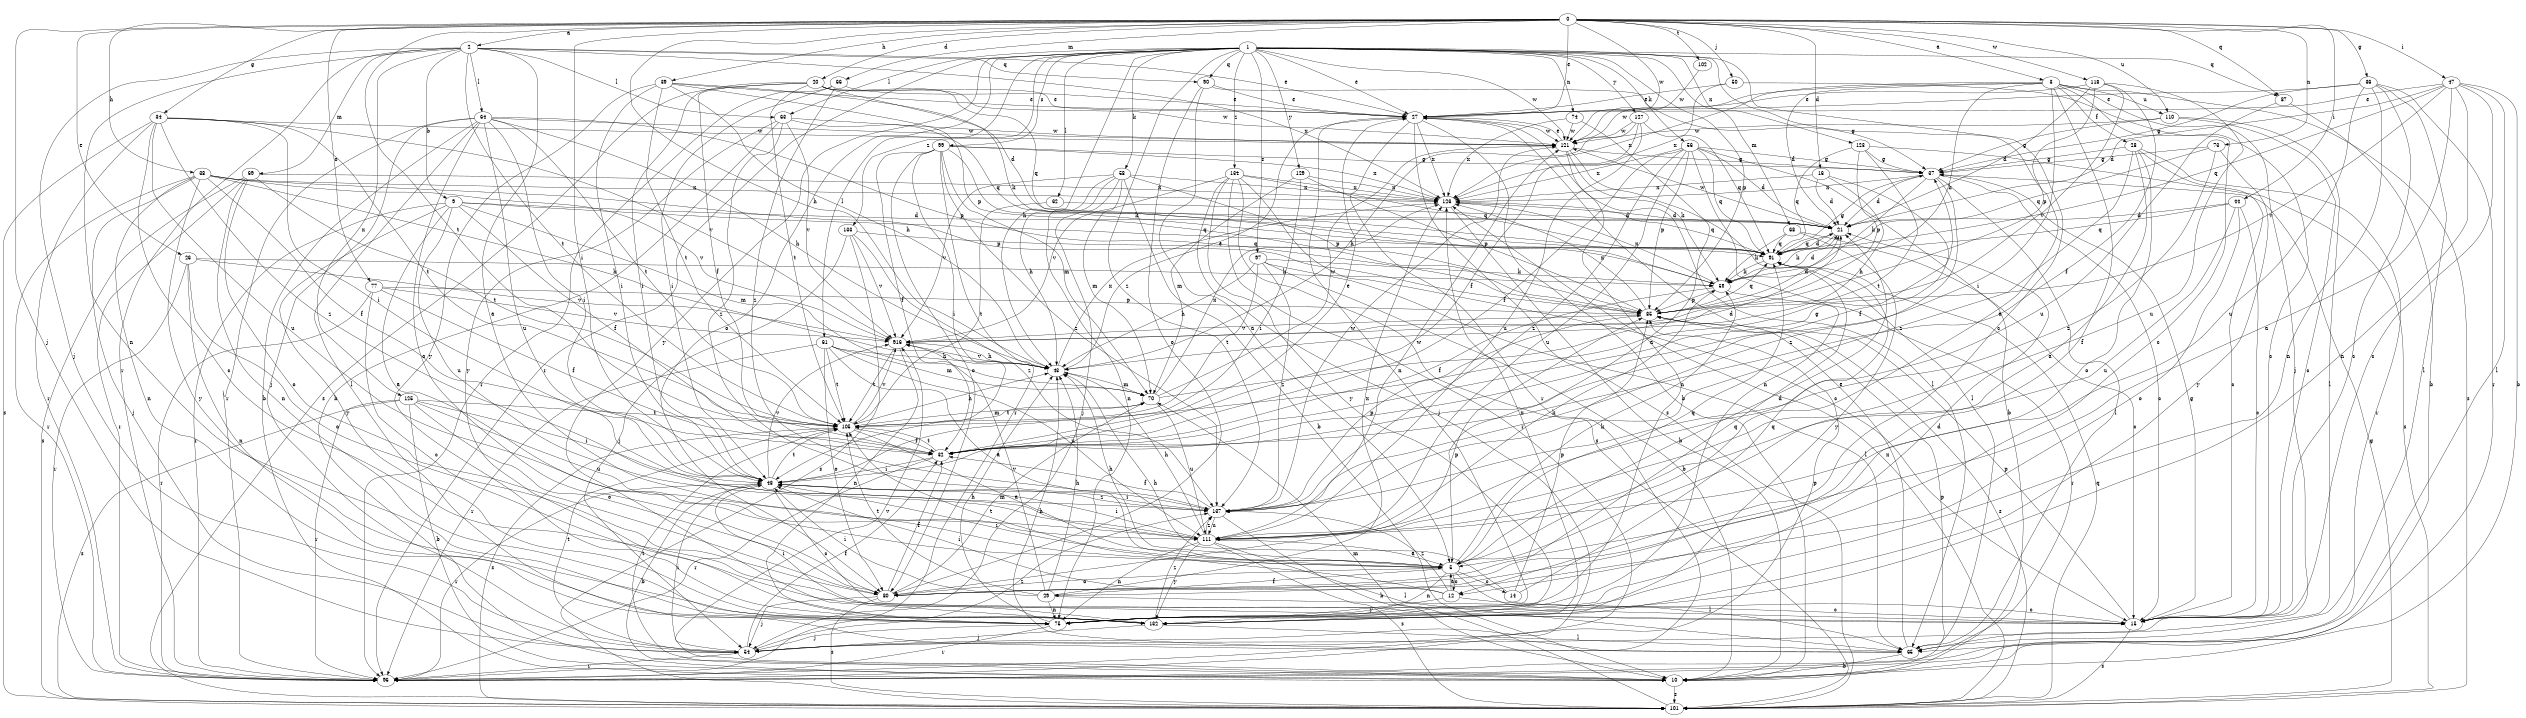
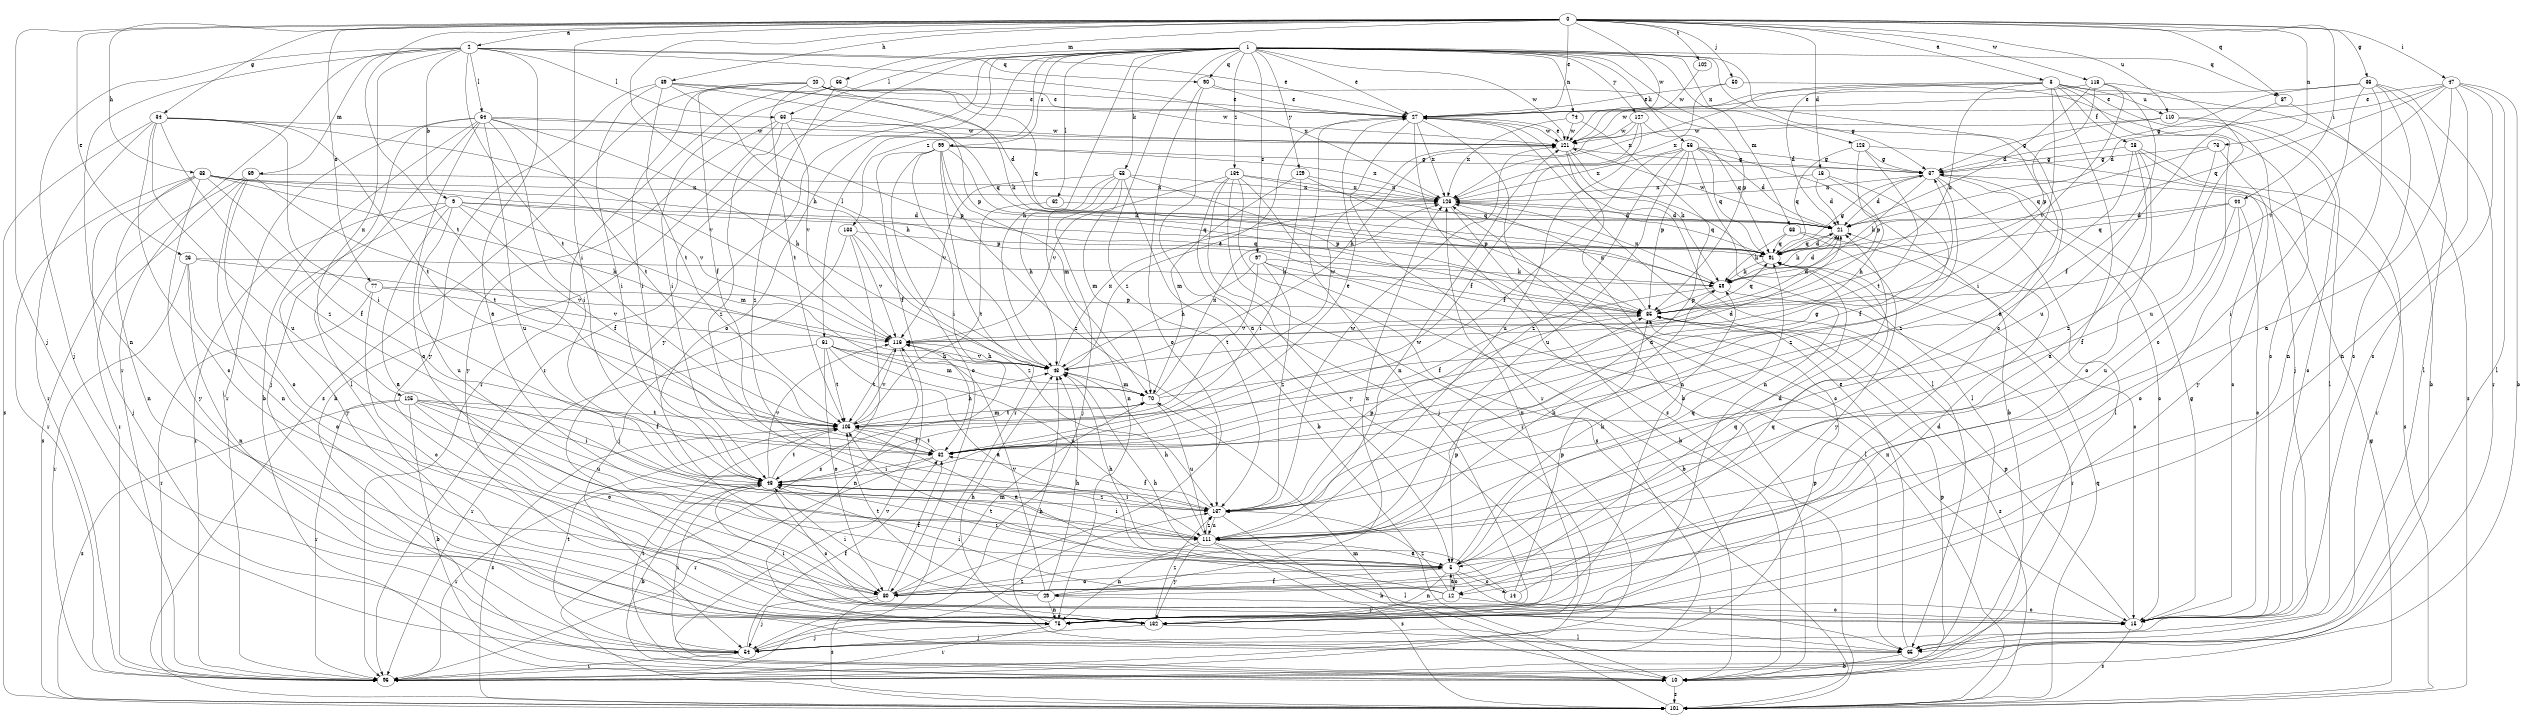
  strict digraph {
    0
    2
    3
    16
    20
    26
    27
    34
    36
    38
    39
    43
    44
    47
    48
    50
    54
    66
    73
    77
    87
    102
    105
    110
    118
    121
    5
    63
    90
    96
    9
    64
    69
    75
    125
    126
    12
    21
    28
    29
    59
    101
    32
    91
    80
-   116 [label=916]
+   116
    65
    10
    137
    111
    15
    37
    85
    132
    70
    1
    56
    58
    61
    62
    68
    74
    97
    99
    123
    127
    129
    133
    134
    14
    0 -> 2 [label=a]
    0 -> 3 [label=a]
    0 -> 16 [label=d]
-   0 -> 20 [label=d]
    0 -> 26 [label=e]
    0 -> 27 [label=e]
    0 -> 34 [label=g]
    0 -> 36 [label=g]
    0 -> 38 [label=h]
    0 -> 39 [label=h]
    0 -> 43 [label=h]
    0 -> 44 [label=i]
    0 -> 47 [label=i]
    0 -> 48 [label=i]
    0 -> 50 [label=j]
    0 -> 54 [label=j]
    0 -> 66 [label=m]
    0 -> 73 [label=n]
    0 -> 77 [label=o]
    0 -> 87 [label=q]
    0 -> 102 [label=t]
    0 -> 105 [label=t]
    0 -> 110 [label=u]
    0 -> 118 [label=w]
    0 -> 121 [label=w]
    2 -> 27 [label=e]
    2 -> 54 [label=j]
    2 -> 105 [label=t]
    2 -> 5 [label=a]
    2 -> 63 [label=l]
    2 -> 90 [label=q]
    2 -> 96 [label=r]
    2 -> 9 [label=b]
    2 -> 64 [label=l]
    2 -> 69 [label=m]
    2 -> 75 [label=n]
    2 -> 125 [label=x]
    2 -> 126 [label=x]
    3 -> 48 [label=i]
    3 -> 54 [label=j]
    3 -> 110 [label=u]
    3 -> 121 [label=w]
    3 -> 126 [label=x]
    3 -> 12 [label=c]
    3 -> 21 [label=d]
    3 -> 28 [label=f]
    3 -> 29 [label=f]
    3 -> 59 [label=k]
    3 -> 101 [label=s]
    16 -> 43 [label=h]
    16 -> 126 [label=x]
    16 -> 21 [label=d]
    16 -> 32 [label=f]
    20 -> 27 [label=e]
    20 -> 48 [label=i]
    20 -> 105 [label=t]
    20 -> 121 [label=w]
    20 -> 59 [label=k]
    20 -> 101 [label=s]
    20 -> 32 [label=f]
    20 -> 91 [label=q]
    26 -> 96 [label=r]
    26 -> 75 [label=n]
    26 -> 59 [label=k]
    26 -> 80 [label=o]
    26 -> 116 [label=v]
    27 -> 121 [label=w]
    27 -> 96 [label=r]
    27 -> 75 [label=n]
    27 -> 126 [label=x]
    27 -> 101 [label=s]
    27 -> 65 [label=l]
    27 -> 10 [label=b]
    34 -> 48 [label=i]
    34 -> 105 [label=t]
    34 -> 121 [label=w]
    34 -> 96 [label=r]
    34 -> 101 [label=s]
    34 -> 116 [label=v]
    34 -> 137 [label=z]
    34 -> 111 [label=u]
    34 -> 15 [label=c]
    36 -> 27 [label=e]
    36 -> 96 [label=r]
    36 -> 75 [label=n]
    36 -> 65 [label=l]
-   36 -> 111 [label=u]
+   36 -> 111 [label=i]
    36 -> 15 [label=c]
    36 -> 37 [label=g]
    38 -> 43 [label=h]
    38 -> 54 [label=j]
    38 -> 96 [label=r]
    38 -> 75 [label=n]
    38 -> 126 [label=x]
    38 -> 32 [label=f]
    38 -> 116 [label=v]
    38 -> 85 [label=p]
    38 -> 132 [label=y]
    39 -> 27 [label=e]
    39 -> 43 [label=h]
    39 -> 48 [label=i]
    39 -> 105 [label=t]
    39 -> 21 [label=d]
    39 -> 85 [label=p]
    39 -> 132 [label=y]
    43 -> 27 [label=e]
    43 -> 126 [label=x]
    43 -> 116 [label=v]
    43 -> 70 [label=m]
    44 -> 21 [label=d]
    44 -> 91 [label=q]
    44 -> 80 [label=o]
    44 -> 111 [label=u]
    44 -> 15 [label=c]
    47 -> 27 [label=e]
    47 -> 5 [label=a]
    47 -> 75 [label=n]
    47 -> 21 [label=d]
    47 -> 91 [label=q]
    47 -> 116 [label=v]
    47 -> 65 [label=l]
    47 -> 10 [label=b]
    47 -> 15 [label=c]
    48 -> 105 [label=t]
    48 -> 96 [label=r]
    48 -> 116 [label=v]
    48 -> 10 [label=b]
    48 -> 137 [label=z]
    48 -> 15 [label=c]
    50 -> 27 [label=e]
    50 -> 126 [label=x]
    50 -> 15 [label=c]
    54 -> 48 [label=i]
    54 -> 105 [label=t]
    54 -> 96 [label=r]
    54 -> 32 [label=f]
    54 -> 137 [label=z]
    54 -> 85 [label=p]
    66 -> 27 [label=e]
    66 -> 48 [label=i]
    66 -> 96 [label=r]
    66 -> 137 [label=z]
    73 -> 91 [label=q]
    73 -> 137 [label=z]
    73 -> 37 [label=g]
    73 -> 132 [label=y]
    77 -> 96 [label=r]
    77 -> 116 [label=v]
    77 -> 15 [label=c]
    77 -> 85 [label=p]
    87 -> 10 [label=b]
    87 -> 111 [label=u]
    102 -> 121 [label=w]
    105 -> 43 [label=h]
    105 -> 5 [label=a]
    105 -> 101 [label=s]
    105 -> 32 [label=f]
    105 -> 116 [label=v]
    105 -> 70 [label=m]
    110 -> 121 [label=w]
    110 -> 65 [label=l]
    110 -> 15 [label=c]
    110 -> 37 [label=g]
    118 -> 27 [label=e]
    118 -> 21 [label=d]
    118 -> 32 [label=f]
    118 -> 116 [label=v]
    118 -> 111 [label=u]
    118 -> 85 [label=p]
    121 -> 27 [label=e]
    121 -> 75 [label=n]
    121 -> 59 [label=k]
    121 -> 65 [label=l]
    121 -> 37 [label=g]
    5 -> 43 [label=h]
    5 -> 48 [label=i]
    5 -> 75 [label=n]
    5 -> 12 [label=c]
    5 -> 21 [label=d]
    5 -> 29 [label=f]
    5 -> 59 [label=k]
    5 -> 91 [label=q]
    5 -> 80 [label=o]
    5 -> 65 [label=l]
    5 -> 14 [label=c]
    63 -> 121 [label=w]
    63 -> 91 [label=q]
    63 -> 116 [label=v]
    63 -> 10 [label=b]
    63 -> 137 [label=z]
    63 -> 132 [label=y]
    90 -> 27 [label=e]
    90 -> 5 [label=a]
    90 -> 80 [label=o]
    90 -> 37 [label=g]
    9 -> 5 [label=a]
    9 -> 96 [label=r]
    9 -> 21 [label=d]
    9 -> 32 [label=f]
    9 -> 91 [label=q]
    9 -> 111 [label=u]
    9 -> 132 [label=y]
    9 -> 70 [label=m]
    64 -> 43 [label=h]
    64 -> 48 [label=i]
    64 -> 54 [label=j]
    64 -> 105 [label=t]
    64 -> 121 [label=w]
    64 -> 96 [label=r]
    64 -> 80 [label=o]
    64 -> 65 [label=l]
    64 -> 10 [label=b]
    64 -> 111 [label=u]
    64 -> 85 [label=p]
    69 -> 105 [label=t]
    69 -> 96 [label=r]
    69 -> 75 [label=n]
    69 -> 126 [label=x]
    69 -> 101 [label=s]
    69 -> 80 [label=o]
    75 -> 43 [label=h]
    75 -> 54 [label=j]
    75 -> 96 [label=r]
    75 -> 21 [label=d]
    125 -> 48 [label=i]
    125 -> 105 [label=t]
    125 -> 96 [label=r]
    125 -> 101 [label=s]
-   77 -> 32 [label=f]
+   125 -> 32 [label=f]
    125 -> 80 [label=o]
    125 -> 10 [label=b]
    125 -> 111 [label=u]
    126 -> 21 [label=d]
    126 -> 91 [label=q]
    126 -> 10 [label=b]
    12 -> 48 [label=i]
    12 -> 105 [label=t]
    12 -> 5 [label=a]
    12 -> 137 [label=z]
    12 -> 15 [label=c]
    12 -> 132 [label=y]
    21 -> 121 [label=w]
    21 -> 59 [label=k]
    21 -> 91 [label=q]
    28 -> 5 [label=a]
    28 -> 96 [label=r]
    28 -> 80 [label=o]
    28 -> 137 [label=z]
    28 -> 15 [label=c]
    28 -> 37 [label=g]
    29 -> 43 [label=h]
    29 -> 48 [label=i]
    29 -> 105 [label=t]
    29 -> 75 [label=n]
    29 -> 126 [label=x]
    29 -> 116 [label=v]
    29 -> 15 [label=c]
    59 -> 96 [label=r]
    59 -> 126 [label=x]
    59 -> 21 [label=d]
    59 -> 32 [label=f]
    59 -> 85 [label=p]
    101 -> 126 [label=x]
    101 -> 91 [label=q]
    101 -> 37 [label=g]
    101 -> 70 [label=m]
    32 -> 27 [label=e]
    32 -> 48 [label=i]
    32 -> 105 [label=t]
    32 -> 96 [label=r]
    32 -> 37 [label=g]
    91 -> 21 [label=d]
    91 -> 59 [label=k]
    91 -> 37 [label=g]
    80 -> 54 [label=j]
    80 -> 101 [label=s]
    80 -> 32 [label=f]
    80 -> 91 [label=q]
    80 -> 85 [label=p]
    80 -> 70 [label=m]
    116 -> 43 [label=h]
    116 -> 105 [label=t]
    116 -> 75 [label=n]
    65 -> 27 [label=e]
    65 -> 43 [label=h]
    65 -> 10 [label=b]
    10 -> 105 [label=t]
    10 -> 101 [label=s]
    10 -> 116 [label=v]
    10 -> 85 [label=p]
    137 -> 48 [label=i]
    137 -> 121 [label=w]
    137 -> 32 [label=f]
    137 -> 10 [label=b]
    137 -> 111 [label=u]
    137 -> 85 [label=p]
    111 -> 43 [label=h]
    111 -> 48 [label=i]
    111 -> 121 [label=w]
    111 -> 5 [label=a]
    111 -> 75 [label=n]
    111 -> 59 [label=k]
    111 -> 101 [label=s]
    111 -> 65 [label=l]
    111 -> 137 [label=z]
    111 -> 132 [label=y]
    15 -> 101 [label=s]
    15 -> 37 [label=g]
    15 -> 85 [label=p]
    37 -> 126 [label=x]
    37 -> 21 [label=d]
    37 -> 59 [label=k]
    37 -> 65 [label=l]
    37 -> 137 [label=z]
    37 -> 15 [label=c]
    85 -> 126 [label=x]
    85 -> 21 [label=d]
    85 -> 101 [label=s]
    85 -> 91 [label=q]
    85 -> 116 [label=v]
    132 -> 48 [label=i]
    132 -> 54 [label=j]
    132 -> 126 [label=x]
    132 -> 65 [label=l]
    132 -> 137 [label=z]
    70 -> 105 [label=t]
    70 -> 121 [label=w]
    70 -> 126 [label=x]
    70 -> 21 [label=d]
    70 -> 111 [label=u]
    1 -> 27 [label=e]
    1 -> 43 [label=h]
    1 -> 87 [label=q]
    1 -> 121 [label=w]
    1 -> 5 [label=a]
    1 -> 63 [label=l]
    1 -> 90 [label=q]
    1 -> 96 [label=r]
    1 -> 12 [label=c]
    1 -> 80 [label=o]
    1 -> 137 [label=z]
    1 -> 85 [label=p]
    1 -> 132 [label=y]
    1 -> 56 [label=k]
    1 -> 58 [label=k]
    1 -> 61 [label=l]
    1 -> 62 [label=l]
    1 -> 68 [label=m]
    1 -> 74 [label=n]
    1 -> 97 [label=s]
    1 -> 99 [label=s]
    1 -> 123 [label=x]
    1 -> 127 [label=y]
    1 -> 129 [label=y]
    1 -> 133 [label=z]
    1 -> 134 [label=z]
    56 -> 75 [label=n]
    56 -> 126 [label=x]
    56 -> 21 [label=d]
    56 -> 32 [label=f]
    56 -> 91 [label=q]
    56 -> 10 [label=b]
    56 -> 137 [label=z]
    56 -> 111 [label=u]
    56 -> 37 [label=g]
    56 -> 85 [label=p]
    58 -> 43 [label=h]
    58 -> 54 [label=j]
    58 -> 75 [label=n]
    58 -> 126 [label=x]
    58 -> 116 [label=v]
    58 -> 10 [label=b]
    58 -> 85 [label=p]
    58 -> 70 [label=m]
    61 -> 43 [label=h]
    61 -> 105 [label=t]
    61 -> 5 [label=a]
    61 -> 96 [label=r]
    61 -> 80 [label=o]
    61 -> 111 [label=u]
    61 -> 70 [label=m]
    62 -> 105 [label=t]
    62 -> 21 [label=d]
    68 -> 59 [label=k]
    68 -> 91 [label=q]
    68 -> 15 [label=c]
    68 -> 132 [label=y]
    74 -> 121 [label=w]
    74 -> 5 [label=a]
    74 -> 126 [label=x]
    97 -> 43 [label=h]
    97 -> 105 [label=t]
    97 -> 59 [label=k]
    97 -> 65 [label=l]
    97 -> 10 [label=b]
    97 -> 137 [label=z]
    99 -> 48 [label=i]
    99 -> 96 [label=r]
    99 -> 126 [label=x]
    99 -> 59 [label=k]
    99 -> 32 [label=f]
    99 -> 80 [label=o]
    99 -> 137 [label=z]
    99 -> 37 [label=g]
    99 -> 70 [label=m]
    123 -> 105 [label=t]
    123 -> 101 [label=s]
    123 -> 91 [label=q]
    123 -> 37 [label=g]
    123 -> 85 [label=p]
    127 -> 43 [label=h]
    127 -> 121 [label=w]
    127 -> 32 [label=f]
    127 -> 91 [label=q]
    127 -> 111 [label=u]
    129 -> 48 [label=i]
    129 -> 126 [label=x]
    129 -> 85 [label=p]
    129 -> 70 [label=m]
    133 -> 54 [label=j]
    133 -> 101 [label=s]
    133 -> 91 [label=q]
    133 -> 116 [label=v]
    133 -> 137 [label=z]
    134 -> 54 [label=j]
    134 -> 96 [label=r]
    134 -> 126 [label=x]
    134 -> 101 [label=s]
    134 -> 91 [label=q]
    134 -> 116 [label=v]
    134 -> 15 [label=c]
    134 -> 132 [label=y]
    14 -> 43 [label=h]
    14 -> 91 [label=q]
    14 -> 85 [label=p]
  }
